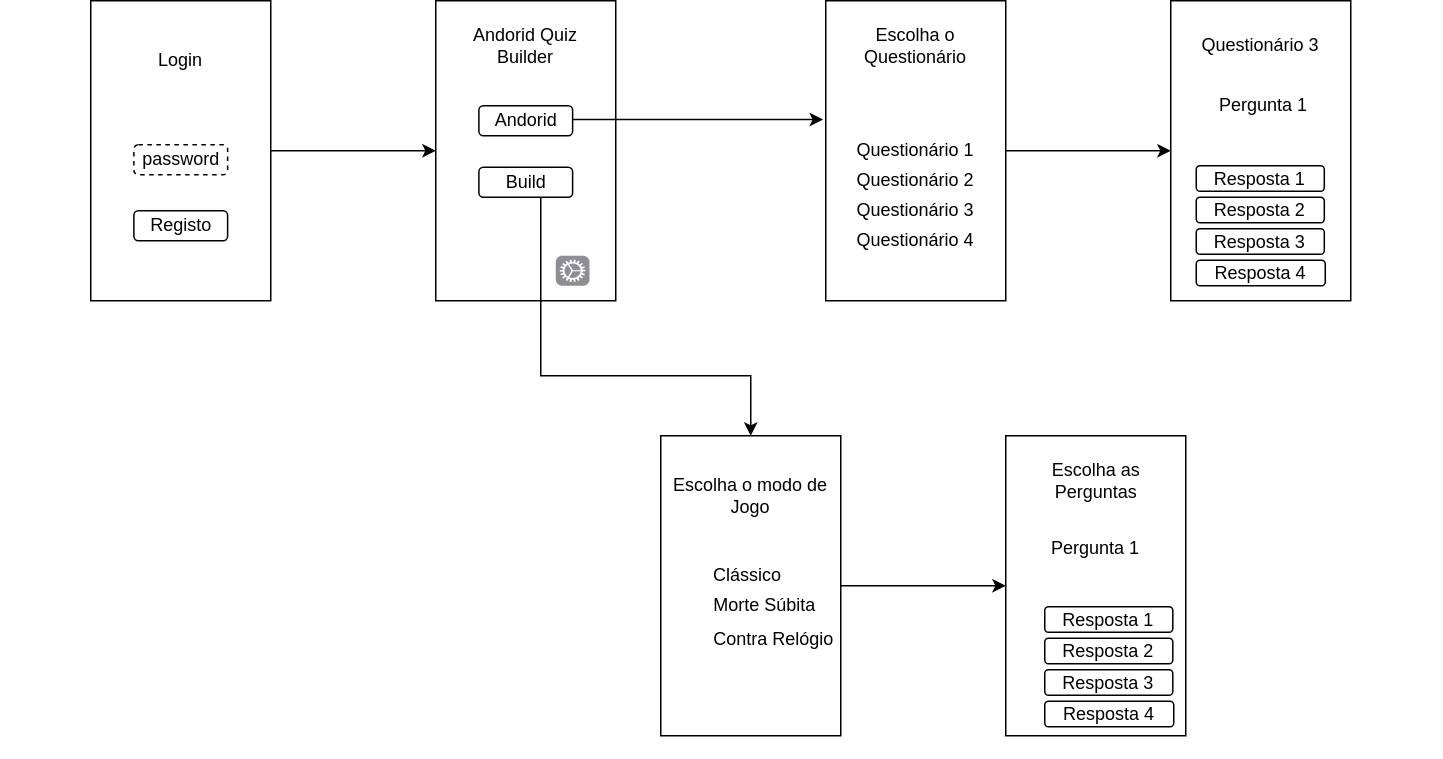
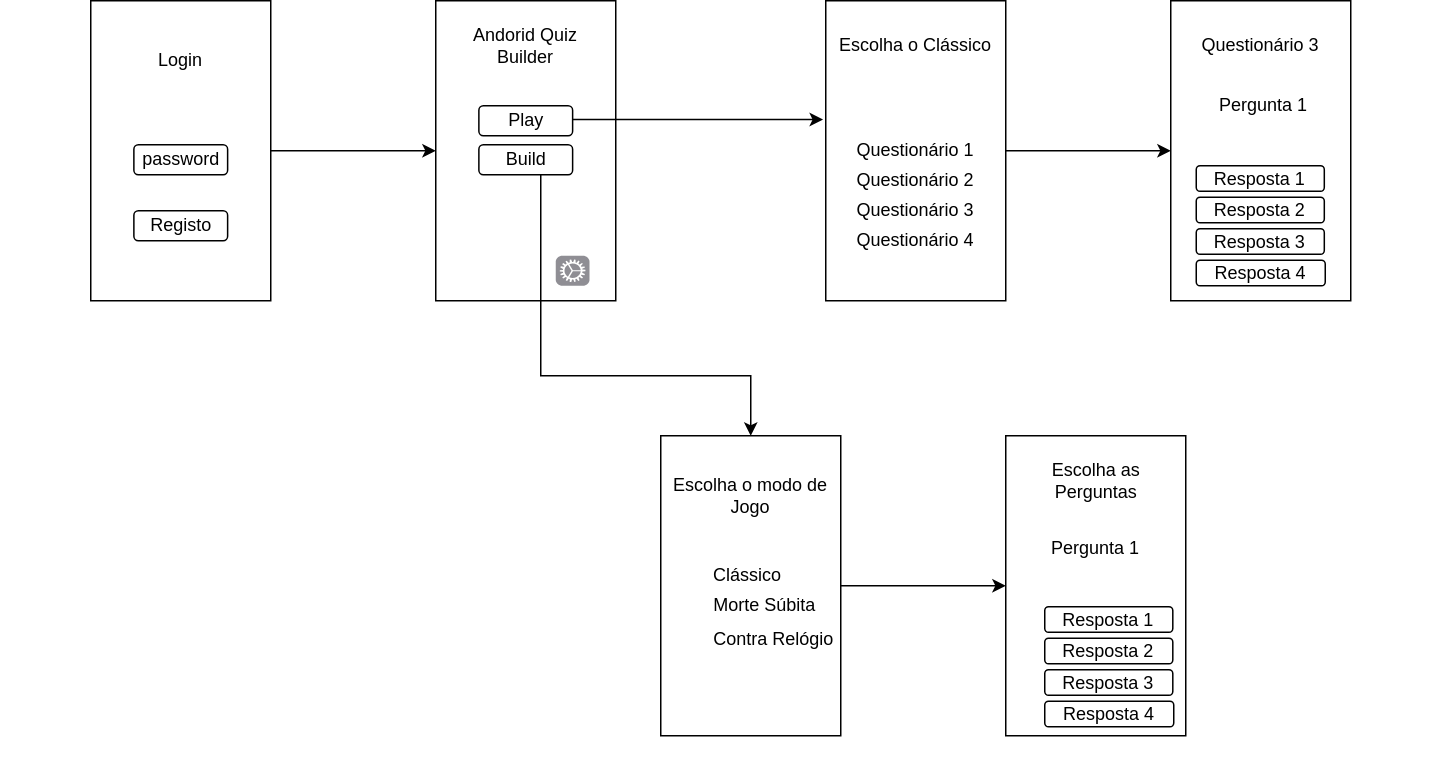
  <mxCell id="0" />
  <mxCell id="1" parent="0" />
  <mxCell id="2" value="" style="edgeStyle=orthogonalEdgeStyle;rounded=0;orthogonalLoop=1;jettySize=auto;html=1;" edge="1" parent="1" source="3" target="4"><mxGeometry relative="1" as="geometry" /></mxCell>
  <mxCell id="3" value="" style="rounded=0;whiteSpace=wrap;html=1;rotation=90;" vertex="1" parent="1"><mxGeometry x="20" y="40" width="200" height="120" as="geometry" /></mxCell>
  <mxCell id="4" value="" style="rounded=0;whiteSpace=wrap;html=1;rotation=90;" vertex="1" parent="1"><mxGeometry x="250" y="40" width="200" height="120" as="geometry" /></mxCell>
  <mxCell id="5" value="Login" style="text;html=1;strokeColor=none;fillColor=none;align=center;verticalAlign=middle;whiteSpace=wrap;rounded=0;" vertex="1" parent="1"><mxGeometry x="100" y="30" width="40" height="20" as="geometry" /></mxCell>
- <mxCell id="6" value="password" style="rounded=1;whiteSpace=wrap;html=1;dashed=1;" vertex="1" parent="1"><mxGeometry x="88.75" y="96" width="62.5" height="20" as="geometry" /></mxCell>
+ <mxCell id="6" value="password" style="rounded=1;whiteSpace=wrap;html=1;" vertex="1" parent="1"><mxGeometry x="88.75" y="96" width="62.5" height="20" as="geometry" /></mxCell>
  <mxCell id="7" value="Registo" style="rounded=1;whiteSpace=wrap;html=1;" vertex="1" parent="1"><mxGeometry x="88.75" y="140" width="62.5" height="20" as="geometry" /></mxCell>
  <mxCell id="8" style="edgeStyle=orthogonalEdgeStyle;rounded=0;orthogonalLoop=1;jettySize=auto;html=1;entryX=0.396;entryY=1.015;entryDx=0;entryDy=0;entryPerimeter=0;" edge="1" parent="1" source="9" target="14"><mxGeometry relative="1" as="geometry"><Array as="points"><mxPoint x="466" y="80" /></Array></mxGeometry></mxCell>
- <mxCell id="9" value="Andorid" style="rounded=1;whiteSpace=wrap;html=1;" vertex="1" parent="1"><mxGeometry x="318.75" y="70" width="62.5" height="20" as="geometry" /></mxCell>
+ <mxCell id="9" value="Play" style="rounded=1;whiteSpace=wrap;html=1;" vertex="1" parent="1"><mxGeometry x="318.75" y="70" width="62.5" height="20" as="geometry" /></mxCell>
  <mxCell id="10" style="edgeStyle=orthogonalEdgeStyle;rounded=0;orthogonalLoop=1;jettySize=auto;html=1;" edge="1" parent="1" source="11"><mxGeometry relative="1" as="geometry"><mxPoint x="500" y="290" as="targetPoint" /><Array as="points"><mxPoint x="360" y="250" /><mxPoint x="500" y="250" /></Array></mxGeometry></mxCell>
- <mxCell id="11" value="Build" style="rounded=1;whiteSpace=wrap;html=1;" vertex="1" parent="1"><mxGeometry x="318.75" y="111" width="62.5" height="20" as="geometry" /></mxCell>
+ <mxCell id="11" value="Build" style="rounded=1;whiteSpace=wrap;html=1;" vertex="1" parent="1"><mxGeometry x="318.75" y="96" width="62.5" height="20" as="geometry" /></mxCell>
  <mxCell id="12" value="Andorid Quiz Builder" style="text;html=1;strokeColor=none;fillColor=none;align=center;verticalAlign=middle;whiteSpace=wrap;rounded=0;" vertex="1" parent="1"><mxGeometry x="300" y="20" width="100" height="20" as="geometry" /></mxCell>
  <mxCell id="13" value="" style="edgeStyle=orthogonalEdgeStyle;rounded=0;orthogonalLoop=1;jettySize=auto;html=1;" edge="1" parent="1" source="14" target="15"><mxGeometry relative="1" as="geometry" /></mxCell>
  <mxCell id="14" value="" style="rounded=0;whiteSpace=wrap;html=1;rotation=90;" vertex="1" parent="1"><mxGeometry x="510" y="40" width="200" height="120" as="geometry" /></mxCell>
  <mxCell id="15" value="" style="rounded=0;whiteSpace=wrap;html=1;rotation=90;" vertex="1" parent="1"><mxGeometry x="740" y="40" width="200" height="120" as="geometry" /></mxCell>
  <mxCell id="16" value="" style="html=1;strokeWidth=1;shadow=0;dashed=0;shape=mxgraph.ios7.misc.settings;fillColor=#8F8E94;strokeColor=none;buttonText=;strokeColor2=#222222;fontColor=#222222;fontSize=8;verticalLabelPosition=bottom;verticalAlign=top;align=center;" vertex="1" parent="1"><mxGeometry x="370" y="170" width="22.5" height="20" as="geometry" /></mxCell>
  <mxCell id="17" value="" style="edgeStyle=orthogonalEdgeStyle;rounded=0;orthogonalLoop=1;jettySize=auto;html=1;" edge="1" parent="1" source="18" target="19"><mxGeometry relative="1" as="geometry" /></mxCell>
  <mxCell id="18" value="" style="rounded=0;whiteSpace=wrap;html=1;rotation=90;" vertex="1" parent="1"><mxGeometry x="400" y="330" width="200" height="120" as="geometry" /></mxCell>
  <mxCell id="19" value="" style="rounded=0;whiteSpace=wrap;html=1;rotation=90;" vertex="1" parent="1"><mxGeometry x="630" y="330" width="200" height="120" as="geometry" /></mxCell>
  <mxCell id="20" value="Escolha o modo de Jogo" style="text;html=1;strokeColor=none;fillColor=none;align=center;verticalAlign=middle;whiteSpace=wrap;rounded=0;" vertex="1" parent="1"><mxGeometry x="445" y="320" width="110" height="20" as="geometry" /></mxCell>
  <mxCell id="21" value="" style="shape=image;html=1;verticalAlign=top;verticalLabelPosition=bottom;labelBackgroundColor=#ffffff;imageAspect=0;aspect=fixed;image=https://cdn1.iconfinder.com/data/icons/material-core/20/radio-button-off-128.png" vertex="1" parent="1"><mxGeometry x="455" y="375" width="15" height="15" as="geometry" /></mxCell>
  <mxCell id="22" value="" style="shape=image;html=1;verticalAlign=top;verticalLabelPosition=bottom;labelBackgroundColor=#ffffff;imageAspect=0;aspect=fixed;image=https://cdn1.iconfinder.com/data/icons/material-core/20/radio-button-off-128.png" vertex="1" parent="1"><mxGeometry x="455" y="398" width="15" height="15" as="geometry" /></mxCell>
  <mxCell id="23" value="" style="shape=image;html=1;verticalAlign=top;verticalLabelPosition=bottom;labelBackgroundColor=#ffffff;imageAspect=0;aspect=fixed;image=https://cdn1.iconfinder.com/data/icons/material-core/20/radio-button-off-128.png" vertex="1" parent="1"><mxGeometry x="455" y="421" width="15" height="15" as="geometry" /></mxCell>
  <mxCell id="24" value="Clássico" style="text;html=1;strokeColor=none;fillColor=none;align=center;verticalAlign=middle;whiteSpace=wrap;rounded=0;" vertex="1" parent="1"><mxGeometry x="478" y="372.5" width="40" height="20" as="geometry" /></mxCell>
  <mxCell id="25" value="Morte Súbita" style="text;html=1;strokeColor=none;fillColor=none;align=center;verticalAlign=middle;whiteSpace=wrap;rounded=0;" vertex="1" parent="1"><mxGeometry x="472" y="393" width="75" height="20" as="geometry" /></mxCell>
  <mxCell id="26" value="Contra Relógio" style="text;html=1;strokeColor=none;fillColor=none;align=center;verticalAlign=middle;whiteSpace=wrap;rounded=0;" vertex="1" parent="1"><mxGeometry x="470" y="416" width="91" height="20" as="geometry" /></mxCell>
  <mxCell id="27" value="Escolha as Perguntas" style="text;html=1;strokeColor=none;fillColor=none;align=center;verticalAlign=middle;whiteSpace=wrap;rounded=0;" vertex="1" parent="1"><mxGeometry x="678.75" y="310" width="102.5" height="20" as="geometry" /></mxCell>
  <mxCell id="28" value="Pergunta 1" style="text;html=1;strokeColor=none;fillColor=none;align=center;verticalAlign=middle;whiteSpace=wrap;rounded=0;" vertex="1" parent="1"><mxGeometry x="690" y="355" width="80" height="20" as="geometry" /></mxCell>
  <mxCell id="29" value="Resposta 1" style="rounded=1;whiteSpace=wrap;html=1;" vertex="1" parent="1"><mxGeometry x="696" y="404" width="85.37" height="17" as="geometry" /></mxCell>
  <mxCell id="30" value="&lt;span style=&quot;white-space: normal&quot;&gt;Resposta 2&lt;/span&gt;" style="rounded=1;whiteSpace=wrap;html=1;" vertex="1" parent="1"><mxGeometry x="696" y="425" width="85.37" height="17" as="geometry" /></mxCell>
  <mxCell id="31" value="&lt;span style=&quot;white-space: normal&quot;&gt;Resposta 3&lt;/span&gt;" style="rounded=1;whiteSpace=wrap;html=1;" vertex="1" parent="1"><mxGeometry x="696" y="446" width="85.37" height="17" as="geometry" /></mxCell>
  <mxCell id="32" value="Resposta 4" style="rounded=1;whiteSpace=wrap;html=1;" vertex="1" parent="1"><mxGeometry x="696" y="467" width="86" height="17" as="geometry" /></mxCell>
  <mxCell id="33" value="" style="shape=image;html=1;verticalAlign=top;verticalLabelPosition=bottom;labelBackgroundColor=#ffffff;imageAspect=0;aspect=fixed;image=https://cdn1.iconfinder.com/data/icons/material-core/20/radio-button-off-128.png" vertex="1" parent="1"><mxGeometry x="675" y="405" width="15" height="15" as="geometry" /></mxCell>
  <mxCell id="34" value="" style="shape=image;html=1;verticalAlign=top;verticalLabelPosition=bottom;labelBackgroundColor=#ffffff;imageAspect=0;aspect=fixed;image=https://cdn1.iconfinder.com/data/icons/material-core/20/radio-button-off-128.png" vertex="1" parent="1"><mxGeometry x="675" y="426" width="15" height="15" as="geometry" /></mxCell>
  <mxCell id="35" value="" style="shape=image;html=1;verticalAlign=top;verticalLabelPosition=bottom;labelBackgroundColor=#ffffff;imageAspect=0;aspect=fixed;image=https://cdn1.iconfinder.com/data/icons/material-core/20/radio-button-off-128.png" vertex="1" parent="1"><mxGeometry x="675" y="468" width="15" height="15" as="geometry" /></mxCell>
  <mxCell id="36" value="" style="shape=image;html=1;verticalAlign=top;verticalLabelPosition=bottom;labelBackgroundColor=#ffffff;imageAspect=0;aspect=fixed;image=https://cdn1.iconfinder.com/data/icons/material-core/20/radio-button-off-128.png" vertex="1" parent="1"><mxGeometry x="675" y="447" width="15" height="15" as="geometry" /></mxCell>
- <mxCell id="37" value="Escolha o Questionário" style="text;html=1;strokeColor=none;fillColor=none;align=center;verticalAlign=middle;whiteSpace=wrap;rounded=0;" vertex="1" parent="1"><mxGeometry x="555" y="20" width="110" height="20" as="geometry" /></mxCell>
+ <mxCell id="37" value="Escolha o Clássico" style="text;html=1;strokeColor=none;fillColor=none;align=center;verticalAlign=middle;whiteSpace=wrap;rounded=0;" vertex="1" parent="1"><mxGeometry x="555" y="20" width="110" height="20" as="geometry" /></mxCell>
  <mxCell id="38" value="Questionário 1" style="text;html=1;strokeColor=none;fillColor=none;align=center;verticalAlign=middle;whiteSpace=wrap;rounded=0;" vertex="1" parent="1"><mxGeometry x="565" y="90" width="90" height="20" as="geometry" /></mxCell>
  <mxCell id="39" value="Questionário 2" style="text;html=1;strokeColor=none;fillColor=none;align=center;verticalAlign=middle;whiteSpace=wrap;rounded=0;" vertex="1" parent="1"><mxGeometry x="565" y="110" width="90" height="20" as="geometry" /></mxCell>
  <mxCell id="40" value="Questionário 3" style="text;html=1;strokeColor=none;fillColor=none;align=center;verticalAlign=middle;whiteSpace=wrap;rounded=0;" vertex="1" parent="1"><mxGeometry x="565" y="130" width="90" height="20" as="geometry" /></mxCell>
  <mxCell id="41" value="Questionário 4" style="text;html=1;strokeColor=none;fillColor=none;align=center;verticalAlign=middle;whiteSpace=wrap;rounded=0;" vertex="1" parent="1"><mxGeometry x="565" y="150" width="90" height="20" as="geometry" /></mxCell>
  <mxCell id="42" value="Questionário 3" style="text;html=1;strokeColor=none;fillColor=none;align=center;verticalAlign=middle;whiteSpace=wrap;rounded=0;" vertex="1" parent="1"><mxGeometry x="795" y="20" width="90" height="20" as="geometry" /></mxCell>
  <mxCell id="43" value="Pergunta 1" style="text;html=1;strokeColor=none;fillColor=none;align=center;verticalAlign=middle;whiteSpace=wrap;rounded=0;" vertex="1" parent="1"><mxGeometry x="802.37" y="60" width="80" height="20" as="geometry" /></mxCell>
  <mxCell id="44" value="Resposta 1" style="rounded=1;whiteSpace=wrap;html=1;" vertex="1" parent="1"><mxGeometry x="797" y="110" width="85.37" height="17" as="geometry" /></mxCell>
  <mxCell id="45" value="&lt;span style=&quot;white-space: normal&quot;&gt;Resposta 2&lt;/span&gt;" style="rounded=1;whiteSpace=wrap;html=1;" vertex="1" parent="1"><mxGeometry x="797" y="131" width="85.37" height="17" as="geometry" /></mxCell>
  <mxCell id="46" value="&lt;span style=&quot;white-space: normal&quot;&gt;Resposta 3&lt;/span&gt;" style="rounded=1;whiteSpace=wrap;html=1;" vertex="1" parent="1"><mxGeometry x="797" y="152" width="85.37" height="17" as="geometry" /></mxCell>
  <mxCell id="47" value="Resposta 4" style="rounded=1;whiteSpace=wrap;html=1;" vertex="1" parent="1"><mxGeometry x="797" y="173" width="86" height="17" as="geometry" /></mxCell>
